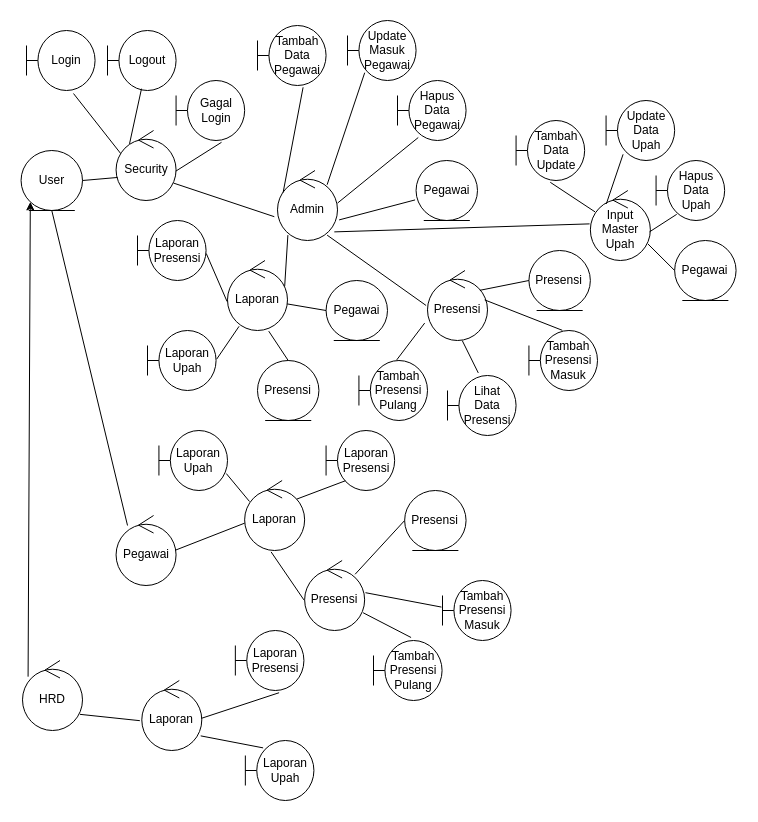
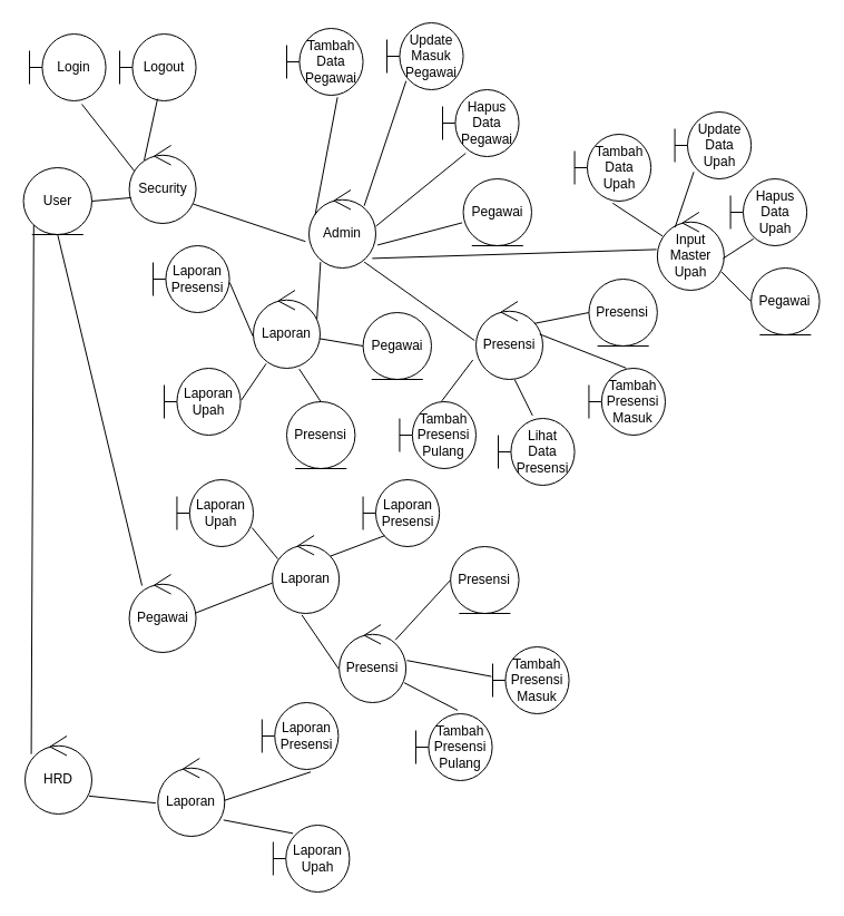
  <mxCell id="0" />
  <mxCell id="1" parent="0" />
  <mxCell id="2" value="Security" style="ellipse;shape=umlControl;whiteSpace=wrap;html=1;" parent="1" vertex="1"><mxGeometry x="115.57" y="130" width="60" height="70" as="geometry" /></mxCell>
  <mxCell id="3" value="Login" style="shape=umlBoundary;whiteSpace=wrap;html=1;" parent="1" vertex="1"><mxGeometry x="26" y="30" width="68.57" height="60" as="geometry" /></mxCell>
  <mxCell id="4" value="Logout" style="shape=umlBoundary;whiteSpace=wrap;html=1;" parent="1" vertex="1"><mxGeometry x="107" y="30" width="68.57" height="60" as="geometry" /></mxCell>
- <mxCell id="5" value="Gagal Login" style="shape=umlBoundary;whiteSpace=wrap;html=1;" parent="1" vertex="1"><mxGeometry x="175.57" y="80" width="68.57" height="60" as="geometry" /></mxCell>
  <mxCell id="6" value="User" style="ellipse;shape=umlEntity;whiteSpace=wrap;html=1;" parent="1" vertex="1"><mxGeometry x="20.57" y="150" width="61.43" height="60" as="geometry" /></mxCell>
  <mxCell id="7" value="Admin" style="ellipse;shape=umlControl;whiteSpace=wrap;html=1;" parent="1" vertex="1"><mxGeometry x="277" y="170" width="60" height="70" as="geometry" /></mxCell>
  <mxCell id="8" value="Tambah Data Pegawai" style="shape=umlBoundary;whiteSpace=wrap;html=1;" parent="1" vertex="1"><mxGeometry x="257" y="25" width="68.57" height="60" as="geometry" /></mxCell>
  <mxCell id="9" value="Update Masuk Pegawai" style="shape=umlBoundary;whiteSpace=wrap;html=1;" parent="1" vertex="1"><mxGeometry x="347" y="20" width="68.57" height="60" as="geometry" /></mxCell>
  <mxCell id="10" value="Hapus Data Pegawai" style="shape=umlBoundary;whiteSpace=wrap;html=1;" parent="1" vertex="1"><mxGeometry x="397" y="80" width="68.57" height="60" as="geometry" /></mxCell>
  <mxCell id="11" value="Pegawai" style="ellipse;shape=umlEntity;whiteSpace=wrap;html=1;" parent="1" vertex="1"><mxGeometry x="415.57" y="160" width="61.43" height="60" as="geometry" /></mxCell>
  <mxCell id="12" value="Laporan" style="ellipse;shape=umlControl;whiteSpace=wrap;html=1;" parent="1" vertex="1"><mxGeometry x="227" y="260" width="60" height="70" as="geometry" /></mxCell>
  <mxCell id="13" value="" style="endArrow=none;html=1;entryX=0.077;entryY=0.329;entryDx=0;entryDy=0;entryPerimeter=0;exitX=0.685;exitY=1.05;exitDx=0;exitDy=0;exitPerimeter=0;" parent="1" source="3" target="2" edge="1"><mxGeometry width="50" height="50" relative="1" as="geometry"><mxPoint x="65.57" y="160" as="sourcePoint" /><mxPoint x="115.57" y="110" as="targetPoint" /></mxGeometry></mxCell>
  <mxCell id="14" value="" style="endArrow=none;html=1;entryX=0.496;entryY=0.97;entryDx=0;entryDy=0;entryPerimeter=0;exitX=0.224;exitY=0.191;exitDx=0;exitDy=0;exitPerimeter=0;" parent="1" source="2" target="4" edge="1"><mxGeometry width="50" height="50" relative="1" as="geometry"><mxPoint x="126" y="140" as="sourcePoint" /><mxPoint x="175.57" y="100" as="targetPoint" /></mxGeometry></mxCell>
- <mxCell id="15" value="" style="endArrow=none;html=1;entryX=0.663;entryY=1.03;entryDx=0;entryDy=0;entryPerimeter=0;exitX=0.997;exitY=0.58;exitDx=0;exitDy=0;exitPerimeter=0;" parent="1" source="2" target="5" edge="1"><mxGeometry width="50" height="50" relative="1" as="geometry"><mxPoint x="194.14" y="230" as="sourcePoint" /><mxPoint x="244.14" y="180" as="targetPoint" /></mxGeometry></mxCell>
  <mxCell id="16" value="" style="endArrow=none;html=1;entryX=0.024;entryY=0.671;entryDx=0;entryDy=0;entryPerimeter=0;exitX=1;exitY=0.5;exitDx=0;exitDy=0;" parent="1" source="6" target="2" edge="1"><mxGeometry width="50" height="50" relative="1" as="geometry"><mxPoint x="65.57" y="240" as="sourcePoint" /><mxPoint x="115.57" y="190" as="targetPoint" /></mxGeometry></mxCell>
  <mxCell id="17" value="" style="endArrow=none;html=1;entryX=-0.053;entryY=0.66;entryDx=0;entryDy=0;entryPerimeter=0;exitX=0.957;exitY=0.751;exitDx=0;exitDy=0;exitPerimeter=0;" parent="1" source="2" target="7" edge="1"><mxGeometry width="50" height="50" relative="1" as="geometry"><mxPoint x="197" y="205" as="sourcePoint" /><mxPoint x="247" y="155" as="targetPoint" /></mxGeometry></mxCell>
  <mxCell id="18" value="Presensi" style="ellipse;shape=umlControl;whiteSpace=wrap;html=1;" parent="1" vertex="1"><mxGeometry x="427" y="270" width="60" height="70" as="geometry" /></mxCell>
  <mxCell id="19" value="Input&lt;br&gt;Master&lt;br&gt;Upah" style="ellipse;shape=umlControl;whiteSpace=wrap;html=1;" parent="1" vertex="1"><mxGeometry x="589.86" y="190" width="60" height="70" as="geometry" /></mxCell>
  <mxCell id="20" value="" style="endArrow=none;html=1;entryX=0.665;entryY=1.03;entryDx=0;entryDy=0;entryPerimeter=0;exitX=0.093;exitY=0.317;exitDx=0;exitDy=0;exitPerimeter=0;" parent="1" source="7" target="8" edge="1"><mxGeometry width="50" height="50" relative="1" as="geometry"><mxPoint x="277" y="190" as="sourcePoint" /><mxPoint x="327" y="140" as="targetPoint" /></mxGeometry></mxCell>
  <mxCell id="21" value="" style="endArrow=none;html=1;entryX=0.251;entryY=0.87;entryDx=0;entryDy=0;entryPerimeter=0;exitX=0.827;exitY=0.203;exitDx=0;exitDy=0;exitPerimeter=0;" parent="1" source="7" target="9" edge="1"><mxGeometry width="50" height="50" relative="1" as="geometry"><mxPoint x="317" y="160" as="sourcePoint" /><mxPoint x="367" y="110" as="targetPoint" /></mxGeometry></mxCell>
  <mxCell id="22" value="" style="endArrow=none;html=1;entryX=0.303;entryY=0.95;entryDx=0;entryDy=0;entryPerimeter=0;exitX=1;exitY=0.466;exitDx=0;exitDy=0;exitPerimeter=0;" parent="1" source="7" target="10" edge="1"><mxGeometry width="50" height="50" relative="1" as="geometry"><mxPoint x="356.29" y="200" as="sourcePoint" /><mxPoint x="406.29" y="150" as="targetPoint" /></mxGeometry></mxCell>
  <mxCell id="23" value="" style="endArrow=none;html=1;entryX=-0.016;entryY=0.657;entryDx=0;entryDy=0;entryPerimeter=0;exitX=1.027;exitY=0.706;exitDx=0;exitDy=0;exitPerimeter=0;" parent="1" source="7" target="11" edge="1"><mxGeometry width="50" height="50" relative="1" as="geometry"><mxPoint x="347" y="250" as="sourcePoint" /><mxPoint x="397" y="200" as="targetPoint" /></mxGeometry></mxCell>
  <mxCell id="24" value="Pegawai" style="ellipse;shape=umlControl;whiteSpace=wrap;html=1;" parent="1" vertex="1"><mxGeometry x="115.57" y="515" width="60" height="70" as="geometry" /></mxCell>
  <mxCell id="25" value="HRD" style="ellipse;shape=umlControl;whiteSpace=wrap;html=1;" parent="1" vertex="1"><mxGeometry x="22" y="660" width="60" height="70" as="geometry" /></mxCell>
  <mxCell id="26" value="" style="endArrow=none;html=1;exitX=0.953;exitY=0.369;exitDx=0;exitDy=0;exitPerimeter=0;entryX=0.173;entryY=0.923;entryDx=0;entryDy=0;entryPerimeter=0;" parent="1" source="12" target="7" edge="1"><mxGeometry width="50" height="50" relative="1" as="geometry"><mxPoint x="282" y="280" as="sourcePoint" /><mxPoint x="332" y="230" as="targetPoint" /></mxGeometry></mxCell>
  <mxCell id="27" value="" style="endArrow=none;html=1;entryX=0.827;entryY=0.923;entryDx=0;entryDy=0;entryPerimeter=0;exitX=-0.023;exitY=0.5;exitDx=0;exitDy=0;exitPerimeter=0;" parent="1" source="18" target="7" edge="1"><mxGeometry width="50" height="50" relative="1" as="geometry"><mxPoint x="377" y="340" as="sourcePoint" /><mxPoint x="427" y="290" as="targetPoint" /></mxGeometry></mxCell>
  <mxCell id="28" value="" style="endArrow=none;html=1;entryX=-0.013;entryY=0.477;entryDx=0;entryDy=0;entryPerimeter=0;exitX=0.947;exitY=0.877;exitDx=0;exitDy=0;exitPerimeter=0;" parent="1" source="7" target="19" edge="1"><mxGeometry width="50" height="50" relative="1" as="geometry"><mxPoint x="377" y="340" as="sourcePoint" /><mxPoint x="427" y="290" as="targetPoint" /></mxGeometry></mxCell>
  <mxCell id="29" value="Laporan&lt;br&gt;Presensi" style="shape=umlBoundary;whiteSpace=wrap;html=1;" parent="1" vertex="1"><mxGeometry x="137" y="220" width="68.57" height="60" as="geometry" /></mxCell>
  <mxCell id="30" value="Presensi" style="ellipse;shape=umlEntity;whiteSpace=wrap;html=1;" parent="1" vertex="1"><mxGeometry x="257" y="360" width="61.43" height="60" as="geometry" /></mxCell>
  <mxCell id="31" value="Laporan&lt;br&gt;Upah" style="shape=umlBoundary;whiteSpace=wrap;html=1;" parent="1" vertex="1"><mxGeometry x="147" y="330" width="68.57" height="60" as="geometry" /></mxCell>
  <mxCell id="32" value="Pegawai" style="ellipse;shape=umlEntity;whiteSpace=wrap;html=1;" parent="1" vertex="1"><mxGeometry x="325.57" y="280" width="61.43" height="60" as="geometry" /></mxCell>
  <mxCell id="33" value="" style="endArrow=none;html=1;entryX=1.003;entryY=0.55;entryDx=0;entryDy=0;entryPerimeter=0;exitX=-0.007;exitY=0.586;exitDx=0;exitDy=0;exitPerimeter=0;" parent="1" source="12" target="29" edge="1"><mxGeometry width="50" height="50" relative="1" as="geometry"><mxPoint x="377" y="350" as="sourcePoint" /><mxPoint x="427" y="300" as="targetPoint" /></mxGeometry></mxCell>
  <mxCell id="34" value="" style="endArrow=none;html=1;entryX=0.193;entryY=0.94;entryDx=0;entryDy=0;entryPerimeter=0;exitX=1.009;exitY=0.477;exitDx=0;exitDy=0;exitPerimeter=0;" parent="1" source="31" target="12" edge="1"><mxGeometry width="50" height="50" relative="1" as="geometry"><mxPoint x="377" y="350" as="sourcePoint" /><mxPoint x="427" y="300" as="targetPoint" /></mxGeometry></mxCell>
  <mxCell id="35" value="" style="endArrow=none;html=1;entryX=0.687;entryY=1.009;entryDx=0;entryDy=0;entryPerimeter=0;exitX=0.5;exitY=0;exitDx=0;exitDy=0;" parent="1" source="30" target="12" edge="1"><mxGeometry width="50" height="50" relative="1" as="geometry"><mxPoint x="377" y="350" as="sourcePoint" /><mxPoint x="427" y="300" as="targetPoint" /></mxGeometry></mxCell>
  <mxCell id="36" value="" style="endArrow=none;html=1;entryX=0.993;entryY=0.62;entryDx=0;entryDy=0;entryPerimeter=0;exitX=0;exitY=0.5;exitDx=0;exitDy=0;" parent="1" source="32" target="12" edge="1"><mxGeometry width="50" height="50" relative="1" as="geometry"><mxPoint x="377" y="350" as="sourcePoint" /><mxPoint x="427" y="300" as="targetPoint" /></mxGeometry></mxCell>
  <mxCell id="37" value="Tambah Presensi&lt;br&gt;Masuk" style="shape=umlBoundary;whiteSpace=wrap;html=1;" parent="1" vertex="1"><mxGeometry x="528.43" y="330" width="68.57" height="60" as="geometry" /></mxCell>
  <mxCell id="38" value="Tambah&lt;br&gt;Presensi&lt;br&gt;Pulang" style="shape=umlBoundary;whiteSpace=wrap;html=1;" parent="1" vertex="1"><mxGeometry x="358.43" y="360" width="68.57" height="60" as="geometry" /></mxCell>
  <mxCell id="39" value="Lihat&lt;br&gt;Data&lt;br&gt;Presensi" style="shape=umlBoundary;whiteSpace=wrap;html=1;" parent="1" vertex="1"><mxGeometry x="447" y="375" width="68.57" height="60" as="geometry" /></mxCell>
  <mxCell id="40" value="Presensi" style="ellipse;shape=umlEntity;whiteSpace=wrap;html=1;" parent="1" vertex="1"><mxGeometry x="528.43" y="250" width="61.43" height="60" as="geometry" /></mxCell>
  <mxCell id="41" value="" style="endArrow=none;html=1;entryX=0;entryY=0.5;entryDx=0;entryDy=0;exitX=0.873;exitY=0.283;exitDx=0;exitDy=0;exitPerimeter=0;" parent="1" source="18" target="40" edge="1"><mxGeometry width="50" height="50" relative="1" as="geometry"><mxPoint x="377" y="350" as="sourcePoint" /><mxPoint x="427" y="300" as="targetPoint" /></mxGeometry></mxCell>
  <mxCell id="42" value="" style="endArrow=none;html=1;entryX=0.487;entryY=-0.003;entryDx=0;entryDy=0;entryPerimeter=0;exitX=0.953;exitY=0.42;exitDx=0;exitDy=0;exitPerimeter=0;" parent="1" source="18" target="37" edge="1"><mxGeometry width="50" height="50" relative="1" as="geometry"><mxPoint x="377" y="350" as="sourcePoint" /><mxPoint x="427" y="300" as="targetPoint" /></mxGeometry></mxCell>
  <mxCell id="43" value="" style="endArrow=none;html=1;entryX=0.58;entryY=1.003;entryDx=0;entryDy=0;entryPerimeter=0;exitX=0.449;exitY=-0.043;exitDx=0;exitDy=0;exitPerimeter=0;" parent="1" source="39" target="18" edge="1"><mxGeometry width="50" height="50" relative="1" as="geometry"><mxPoint x="377" y="350" as="sourcePoint" /><mxPoint x="427" y="300" as="targetPoint" /></mxGeometry></mxCell>
  <mxCell id="44" value="" style="endArrow=none;html=1;entryX=-0.047;entryY=0.751;entryDx=0;entryDy=0;entryPerimeter=0;exitX=0.551;exitY=-0.01;exitDx=0;exitDy=0;exitPerimeter=0;" parent="1" source="38" target="18" edge="1"><mxGeometry width="50" height="50" relative="1" as="geometry"><mxPoint x="377" y="350" as="sourcePoint" /><mxPoint x="427" y="300" as="targetPoint" /></mxGeometry></mxCell>
- <mxCell id="45" value="Tambah Data Update" style="shape=umlBoundary;whiteSpace=wrap;html=1;" parent="1" vertex="1"><mxGeometry x="515.57" y="120" width="68.57" height="60" as="geometry" /></mxCell>
+ <mxCell id="45" value="Tambah Data Upah" style="shape=umlBoundary;whiteSpace=wrap;html=1;" parent="1" vertex="1"><mxGeometry x="515.57" y="120" width="68.57" height="60" as="geometry" /></mxCell>
  <mxCell id="46" value="Update Data Upah" style="shape=umlBoundary;whiteSpace=wrap;html=1;" parent="1" vertex="1"><mxGeometry x="605.57" y="100" width="68.57" height="60" as="geometry" /></mxCell>
  <mxCell id="47" value="Hapus Data Upah" style="shape=umlBoundary;whiteSpace=wrap;html=1;" parent="1" vertex="1"><mxGeometry x="655.57" y="160" width="68.57" height="60" as="geometry" /></mxCell>
  <mxCell id="48" value="Pegawai" style="ellipse;shape=umlEntity;whiteSpace=wrap;html=1;" parent="1" vertex="1"><mxGeometry x="674.14" y="240" width="61.43" height="60" as="geometry" /></mxCell>
  <mxCell id="49" value="" style="endArrow=none;html=1;entryX=0.499;entryY=1.03;entryDx=0;entryDy=0;entryPerimeter=0;exitX=0.079;exitY=0.306;exitDx=0;exitDy=0;exitPerimeter=0;" parent="1" source="19" target="45" edge="1"><mxGeometry width="50" height="50" relative="1" as="geometry"><mxPoint x="377" y="350" as="sourcePoint" /><mxPoint x="427" y="300" as="targetPoint" /></mxGeometry></mxCell>
  <mxCell id="50" value="" style="endArrow=none;html=1;entryX=0.248;entryY=0.897;entryDx=0;entryDy=0;entryPerimeter=0;exitX=0.266;exitY=0.191;exitDx=0;exitDy=0;exitPerimeter=0;" parent="1" source="19" target="46" edge="1"><mxGeometry width="50" height="50" relative="1" as="geometry"><mxPoint x="377" y="350" as="sourcePoint" /><mxPoint x="427" y="300" as="targetPoint" /></mxGeometry></mxCell>
  <mxCell id="51" value="" style="endArrow=none;html=1;exitX=0.301;exitY=0.897;exitDx=0;exitDy=0;exitPerimeter=0;entryX=0.986;entryY=0.591;entryDx=0;entryDy=0;entryPerimeter=0;" parent="1" source="47" target="19" edge="1"><mxGeometry width="50" height="50" relative="1" as="geometry"><mxPoint x="377" y="350" as="sourcePoint" /><mxPoint x="657" y="240" as="targetPoint" /></mxGeometry></mxCell>
  <mxCell id="52" value="" style="endArrow=none;html=1;entryX=0;entryY=0.5;entryDx=0;entryDy=0;exitX=0.959;exitY=0.763;exitDx=0;exitDy=0;exitPerimeter=0;" parent="1" source="19" target="48" edge="1"><mxGeometry width="50" height="50" relative="1" as="geometry"><mxPoint x="377" y="350" as="sourcePoint" /><mxPoint x="427" y="300" as="targetPoint" /></mxGeometry></mxCell>
  <mxCell id="53" value="" style="endArrow=none;html=1;entryX=0.5;entryY=1;entryDx=0;entryDy=0;exitX=0.191;exitY=0.143;exitDx=0;exitDy=0;exitPerimeter=0;" parent="1" source="24" target="6" edge="1"><mxGeometry width="50" height="50" relative="1" as="geometry"><mxPoint x="26" y="330" as="sourcePoint" /><mxPoint x="76" y="280" as="targetPoint" /></mxGeometry></mxCell>
  <mxCell id="54" value="Laporan" style="ellipse;shape=umlControl;whiteSpace=wrap;html=1;" parent="1" vertex="1"><mxGeometry x="244.14" y="480" width="60" height="70" as="geometry" /></mxCell>
  <mxCell id="55" value="Laporan&lt;br&gt;Presensi" style="shape=umlBoundary;whiteSpace=wrap;html=1;" parent="1" vertex="1"><mxGeometry x="325.57" y="430" width="68.57" height="60" as="geometry" /></mxCell>
  <mxCell id="56" value="Laporan&lt;br&gt;Upah" style="shape=umlBoundary;whiteSpace=wrap;html=1;" parent="1" vertex="1"><mxGeometry x="158.43" y="430" width="68.57" height="60" as="geometry" /></mxCell>
  <mxCell id="57" value="" style="endArrow=none;html=1;entryX=0.982;entryY=0.717;entryDx=0;entryDy=0;entryPerimeter=0;exitX=0.081;exitY=0.3;exitDx=0;exitDy=0;exitPerimeter=0;" parent="1" source="54" target="56" edge="1"><mxGeometry width="50" height="50" relative="1" as="geometry"><mxPoint x="377" y="410" as="sourcePoint" /><mxPoint x="427" y="360" as="targetPoint" /></mxGeometry></mxCell>
  <mxCell id="58" value="" style="endArrow=none;html=1;entryX=0.868;entryY=0.266;entryDx=0;entryDy=0;entryPerimeter=0;exitX=0.283;exitY=0.837;exitDx=0;exitDy=0;exitPerimeter=0;" parent="1" source="55" target="54" edge="1"><mxGeometry width="50" height="50" relative="1" as="geometry"><mxPoint x="377" y="410" as="sourcePoint" /><mxPoint x="427" y="360" as="targetPoint" /></mxGeometry></mxCell>
  <mxCell id="59" value="" style="endArrow=none;html=1;entryX=0.984;entryY=0.497;entryDx=0;entryDy=0;entryPerimeter=0;exitX=0.001;exitY=0.609;exitDx=0;exitDy=0;exitPerimeter=0;" parent="1" source="54" target="24" edge="1"><mxGeometry width="50" height="50" relative="1" as="geometry"><mxPoint x="377" y="410" as="sourcePoint" /><mxPoint x="427" y="360" as="targetPoint" /></mxGeometry></mxCell>
  <mxCell id="60" value="Presensi" style="ellipse;shape=umlControl;whiteSpace=wrap;html=1;" parent="1" vertex="1"><mxGeometry x="304.14" y="560" width="60" height="70" as="geometry" /></mxCell>
  <mxCell id="61" value="Tambah Presensi&lt;br&gt;Masuk" style="shape=umlBoundary;whiteSpace=wrap;html=1;" parent="1" vertex="1"><mxGeometry x="442" y="580" width="68.57" height="60" as="geometry" /></mxCell>
  <mxCell id="62" value="Tambah&lt;br&gt;Presensi&lt;br&gt;Pulang" style="shape=umlBoundary;whiteSpace=wrap;html=1;" parent="1" vertex="1"><mxGeometry x="373" y="640" width="68.57" height="60" as="geometry" /></mxCell>
  <mxCell id="63" value="Presensi" style="ellipse;shape=umlEntity;whiteSpace=wrap;html=1;" parent="1" vertex="1"><mxGeometry x="404.14" y="490" width="61.43" height="60" as="geometry" /></mxCell>
  <mxCell id="64" value="" style="endArrow=none;html=1;exitX=0.841;exitY=0.197;exitDx=0;exitDy=0;exitPerimeter=0;entryX=0;entryY=0.5;entryDx=0;entryDy=0;" parent="1" source="60" target="63" edge="1"><mxGeometry width="50" height="50" relative="1" as="geometry"><mxPoint x="354.14" y="560" as="sourcePoint" /><mxPoint x="404.14" y="510" as="targetPoint" /></mxGeometry></mxCell>
  <mxCell id="65" value="" style="endArrow=none;html=1;exitX=1.014;exitY=0.46;exitDx=0;exitDy=0;exitPerimeter=0;entryX=-0.015;entryY=0.443;entryDx=0;entryDy=0;entryPerimeter=0;" parent="1" source="60" target="61" edge="1"><mxGeometry width="50" height="50" relative="1" as="geometry"><mxPoint x="364.14" y="570" as="sourcePoint" /><mxPoint x="414.14" y="520" as="targetPoint" /></mxGeometry></mxCell>
  <mxCell id="66" value="" style="endArrow=none;html=1;entryX=0.548;entryY=-0.05;entryDx=0;entryDy=0;entryPerimeter=0;exitX=0.974;exitY=0.746;exitDx=0;exitDy=0;exitPerimeter=0;" parent="1" source="60" target="62" edge="1"><mxGeometry width="50" height="50" relative="1" as="geometry"><mxPoint x="364.14" y="620" as="sourcePoint" /><mxPoint x="414.14" y="570" as="targetPoint" /></mxGeometry></mxCell>
  <mxCell id="67" value="" style="endArrow=none;html=1;entryX=0.441;entryY=1.02;entryDx=0;entryDy=0;entryPerimeter=0;exitX=-0.012;exitY=0.563;exitDx=0;exitDy=0;exitPerimeter=0;" parent="1" source="60" target="54" edge="1"><mxGeometry width="50" height="50" relative="1" as="geometry"><mxPoint x="584.14" y="565" as="sourcePoint" /><mxPoint x="634.14" y="515" as="targetPoint" /></mxGeometry></mxCell>
- <mxCell id="68" value="" style="endArrow=classic;html=1;entryX=0;entryY=1;entryDx=0;entryDy=0;exitX=0.093;exitY=0.231;exitDx=0;exitDy=0;exitPerimeter=0;" parent="1" source="25" target="6" edge="1"><mxGeometry width="50" height="50" relative="1" as="geometry"><mxPoint x="377" y="570" as="sourcePoint" /><mxPoint x="427" y="520" as="targetPoint" /></mxGeometry></mxCell>
+ <mxCell id="68" value="" style="endArrow=none;html=1;entryX=0;entryY=1;entryDx=0;entryDy=0;exitX=0.093;exitY=0.231;exitDx=0;exitDy=0;exitPerimeter=0;" parent="1" source="25" target="6" edge="1"><mxGeometry width="50" height="50" relative="1" as="geometry"><mxPoint x="377" y="570" as="sourcePoint" /><mxPoint x="427" y="520" as="targetPoint" /></mxGeometry></mxCell>
  <mxCell id="69" value="Laporan" style="ellipse;shape=umlControl;whiteSpace=wrap;html=1;" parent="1" vertex="1"><mxGeometry x="141.29" y="680" width="60" height="70" as="geometry" /></mxCell>
  <mxCell id="70" value="Laporan&lt;br&gt;Presensi" style="shape=umlBoundary;whiteSpace=wrap;html=1;" parent="1" vertex="1"><mxGeometry x="234.85" y="630" width="68.57" height="60" as="geometry" /></mxCell>
  <mxCell id="71" value="Laporan&lt;br&gt;Upah" style="shape=umlBoundary;whiteSpace=wrap;html=1;" parent="1" vertex="1"><mxGeometry x="244.85" y="740" width="68.57" height="60" as="geometry" /></mxCell>
  <mxCell id="72" value="" style="endArrow=none;html=1;entryX=0.957;entryY=0.769;entryDx=0;entryDy=0;entryPerimeter=0;exitX=-0.032;exitY=0.574;exitDx=0;exitDy=0;exitPerimeter=0;" parent="1" source="69" target="25" edge="1"><mxGeometry width="50" height="50" relative="1" as="geometry"><mxPoint x="377" y="800" as="sourcePoint" /><mxPoint x="427" y="750" as="targetPoint" /></mxGeometry></mxCell>
  <mxCell id="73" value="" style="endArrow=none;html=1;entryX=0.638;entryY=1.037;entryDx=0;entryDy=0;entryPerimeter=0;exitX=0.995;exitY=0.54;exitDx=0;exitDy=0;exitPerimeter=0;" parent="1" source="69" target="70" edge="1"><mxGeometry width="50" height="50" relative="1" as="geometry"><mxPoint x="377" y="800" as="sourcePoint" /><mxPoint x="427" y="750" as="targetPoint" /></mxGeometry></mxCell>
  <mxCell id="74" value="" style="endArrow=none;html=1;entryX=0.259;entryY=0.123;entryDx=0;entryDy=0;entryPerimeter=0;exitX=0.982;exitY=0.791;exitDx=0;exitDy=0;exitPerimeter=0;" parent="1" source="69" target="71" edge="1"><mxGeometry width="50" height="50" relative="1" as="geometry"><mxPoint x="377" y="800" as="sourcePoint" /><mxPoint x="427" y="750" as="targetPoint" /></mxGeometry></mxCell>
